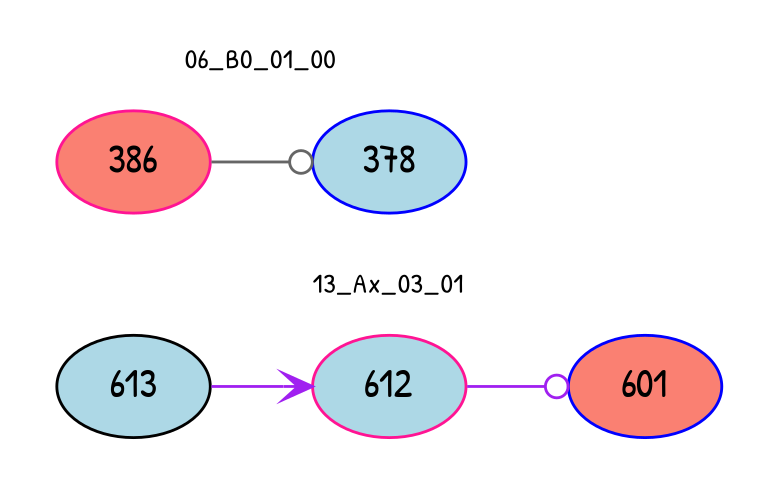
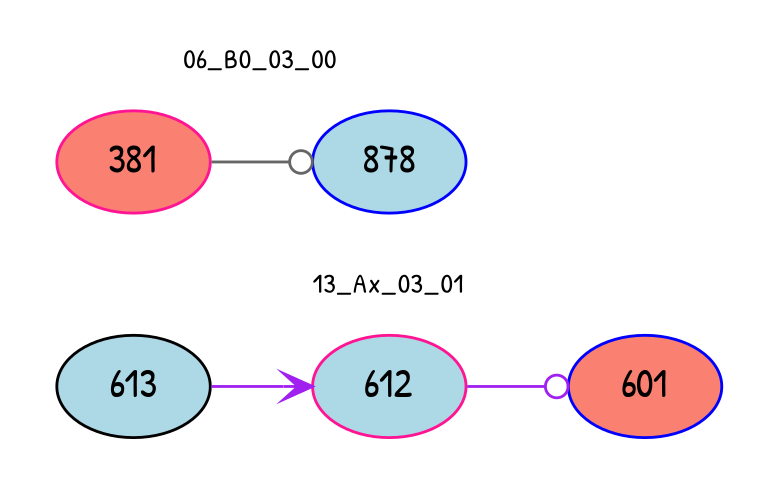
  digraph {
    fontname="Patrick Hand"
    rankdir=LR
    node [color=deeppink fillcolor=lightblue fontname="Patrick Hand" style=filled]
    edge [arrowhead=odot color=purple fontname="Patrick Hand"]
    n1 [color=black label=613]
    n2 [label=612]
    n3 [color=blue fillcolor=salmon label=601]
-   n4 [fillcolor=salmon label=386]
-   n5 [color=blue label=378]
+   n4 [fillcolor=salmon label=381]
+   n5 [color=blue label=878]
    subgraph cluster_1 {
      color=white
      fontsize=10
      label="13_Ax_03_01"
      n1
      n2
      n3
    }
    subgraph cluster_2 {
      color=white
      fontsize=10
-     label="06_B0_01_00"
+     label="06_B0_03_00"
      n4
      n5
    }
    n1 -> n2 [arrowhead=vee]
    n2 -> n3
    n4 -> n5 [color=gray40]
  }
